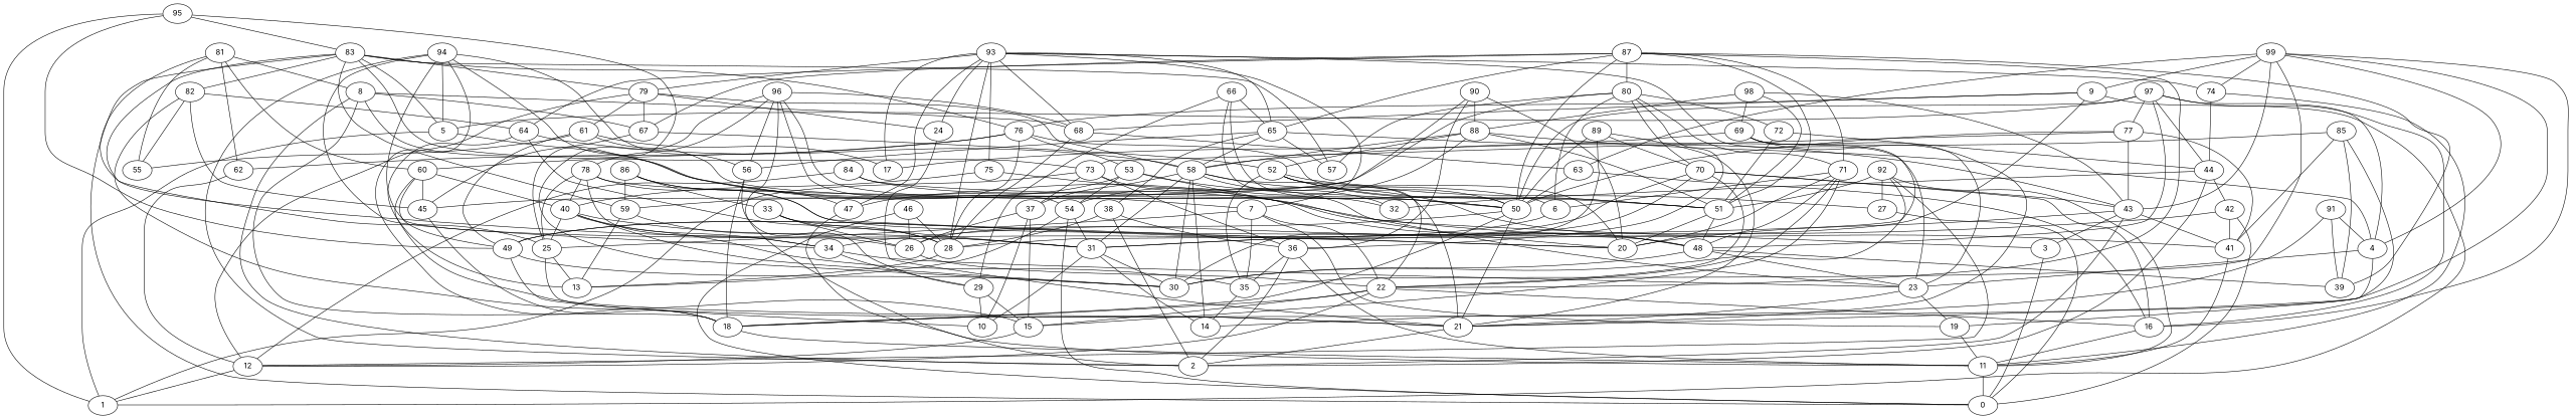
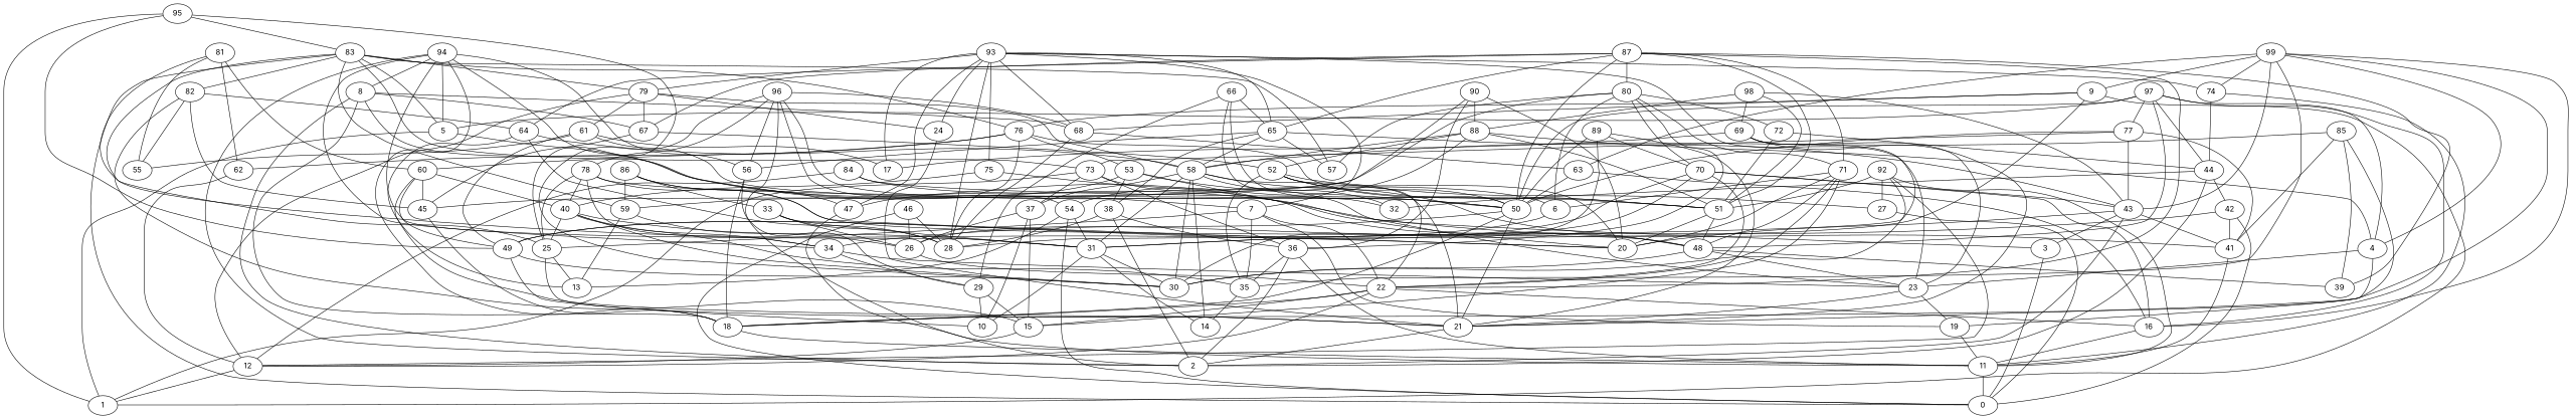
  digraph {
    fontname=Inter
    node [fontname=Inter]
    edge [color=black dir=none fontname=Inter]
    63
    50
    16
    21
    18
    34
    11
    52
    20
    27
    51
    35
    0
    48
    14
    24
    2
    61
    17
    55
    49
    30
    10
    38
    36
    28
    13
    53
    23
    47
    19
    82
    15
    64
    45
    12
    58
    66
    29
    65
    22
    43
    56
    57
    70
    26
    41
    3
    89
    98
    88
    69
    62
    4
    74
    44
    32
    42
    1
    85
    39
    31
    37
    95
    25
    83
    5
    59
    79
    73
    76
    81
    60
    8
    40
    67
    68
    72
    78
-   91
    87
    80
    71
    6
    92
    94
    7
    96
    54
    93
    75
    9
    46
    90
    86
    33
    84
    99
    97
    77
    subgraph sub_1 {
      63
      50
      16
      21
      18
      34
      11
      52
      20
      27
      51
      35
      0
      48
      14
      24
      2
      61
      17
      55
      49
      30
      10
      38
      36
      28
      13
      53
      23
      47
      19
      82
      15
      64
      45
      12
      58
      66
      29
      65
      22
      43
      56
      57
      70
      26
      41
      3
      89
      98
      88
      69
      62
      4
      74
      44
      32
      42
      1
      85
      39
      31
      37
      95
      25
      83
      5
      59
      79
      73
      76
      81
      60
      8
      40
      67
      68
      72
      78
-     91
      87
      80
      71
      6
      92
      94
      7
      96
      54
      93
      75
      9
      46
      90
      86
      33
      84
      99
      97
      77
    }
    63 -> 50
    63 -> 16
    50 -> 21
    50 -> 18
    50 -> 34
    16 -> 11
    21 -> 2
    18 -> 11
    34 -> 23
    34 -> 29
    11 -> 0
    52 -> 50
    52 -> 20
    52 -> 27
    52 -> 51
    52 -> 35
    27 -> 0
    51 -> 20
    51 -> 48
    35 -> 14
    48 -> 30
    48 -> 23
    48 -> 39
    24 -> 21
    61 -> 50
    61 -> 17
    61 -> 55
    61 -> 49
    49 -> 30
    49 -> 10
    38 -> 2
    38 -> 36
    38 -> 28
    36 -> 11
    36 -> 35
    36 -> 2
-   28 -> 13
    53 -> 50
-   53 -> 54
+   53 -> 38
    53 -> 23
    53 -> 47
    23 -> 21
    23 -> 19
    47 -> 2
    19 -> 11
    82 -> 55
    82 -> 15
    82 -> 64
    82 -> 45
    15 -> 12
    64 -> 28
    64 -> 13
    64 -> 58
    45 -> 18
    12 -> 1
    58 -> 21
    58 -> 48
    58 -> 14
    58 -> 30
    58 -> 32
    58 -> 31
    58 -> 37
    66 -> 50
    66 -> 29
    66 -> 65
    66 -> 22
    29 -> 10
    29 -> 15
    65 -> 38
    65 -> 58
    65 -> 43
    65 -> 56
    65 -> 57
    22 -> 16
    22 -> 18
    22 -> 15
    22 -> 12
    43 -> 20
    43 -> 2
    43 -> 41
    43 -> 3
    56 -> 18
    56 -> 29
    70 -> 16
    70 -> 49
    70 -> 22
    70 -> 43
    70 -> 26
    26 -> 22
    41 -> 11
    3 -> 0
    89 -> 50
    89 -> 21
    89 -> 30
    89 -> 70
    98 -> 51
    98 -> 43
    98 -> 88
    98 -> 69
    88 -> 52
    88 -> 51
    88 -> 58
    88 -> 4
    88 -> 54
    69 -> 21
    69 -> 17
    69 -> 28
    69 -> 23
    62 -> 12
    4 -> 23
    4 -> 19
    74 -> 11
    74 -> 44
    44 -> 2
    44 -> 32
    44 -> 42
    42 -> 0
    42 -> 41
    42 -> 31
    85 -> 21
    85 -> 58
    85 -> 41
    85 -> 39
    31 -> 14
    31 -> 30
    31 -> 10
    37 -> 10
    37 -> 15
    37 -> 26
    95 -> 49
    95 -> 1
    95 -> 25
    95 -> 83
    25 -> 21
    25 -> 13
    83 -> 0
    83 -> 82
    83 -> 57
    83 -> 25
    83 -> 5
    83 -> 59
    83 -> 79
    83 -> 73
    83 -> 76
    5 -> 48
    5 -> 1
    59 -> 13
    59 -> 26
    79 -> 24
    79 -> 61
    79 -> 12
    79 -> 58
    79 -> 67
    73 -> 36
    73 -> 3
    73 -> 1
    73 -> 37
    76 -> 51
    76 -> 28
    76 -> 53
    76 -> 62
    76 -> 60
    81 -> 20
    81 -> 55
    81 -> 62
    81 -> 60
-   81 -> 8
+   94 -> 8
    60 -> 21
    60 -> 49
    60 -> 45
    60 -> 40
    8 -> 18
    8 -> 2
    8 -> 41
    8 -> 67
    8 -> 68
    40 -> 34
    40 -> 35
    40 -> 30
    40 -> 31
    40 -> 25
    67 -> 52
    67 -> 45
    68 -> 63
    68 -> 28
    72 -> 51
    72 -> 44
    78 -> 50
    78 -> 34
    78 -> 48
    78 -> 25
    78 -> 40
-   91 -> 14
-   91 -> 4
-   91 -> 39
    87 -> 50
    87 -> 51
    87 -> 64
    87 -> 65
    87 -> 22
    87 -> 39
    87 -> 67
    87 -> 80
    87 -> 71
    80 -> 36
    80 -> 45
    80 -> 57
    80 -> 70
    80 -> 72
    80 -> 71
    80 -> 6
    71 -> 20
    71 -> 48
    71 -> 15
    71 -> 22
    71 -> 6
    6 -> 49
    92 -> 11
    92 -> 27
    92 -> 51
    92 -> 30
    92 -> 12
    94 -> 18
    94 -> 34
    94 -> 2
    94 -> 56
    94 -> 31
    94 -> 5
    94 -> 7
    7 -> 35
    7 -> 19
    7 -> 22
    7 -> 25
    96 -> 11
    96 -> 30
    96 -> 56
    96 -> 32
    96 -> 68
    96 -> 78
    96 -> 54
    54 -> 0
    54 -> 13
    54 -> 31
    93 -> 24
    93 -> 17
    93 -> 28
    93 -> 23
    93 -> 47
    93 -> 65
    93 -> 74
    93 -> 79
    93 -> 68
    93 -> 7
    93 -> 75
    75 -> 20
    75 -> 40
    9 -> 1
    9 -> 31
    9 -> 76
    9 -> 68
    46 -> 0
    46 -> 28
    46 -> 26
    90 -> 20
    90 -> 36
    90 -> 88
    90 -> 59
    86 -> 20
    86 -> 47
    86 -> 59
    86 -> 33
    33 -> 28
    33 -> 26
    33 -> 31
    84 -> 51
    84 -> 12
    84 -> 6
    99 -> 63
    99 -> 16
    99 -> 18
    99 -> 35
    99 -> 43
    99 -> 4
    99 -> 74
    99 -> 9
    97 -> 50
    97 -> 16
    97 -> 48
    97 -> 4
    97 -> 44
    97 -> 5
    97 -> 77
    77 -> 50
    77 -> 43
    77 -> 41
    77 -> 73
  }
